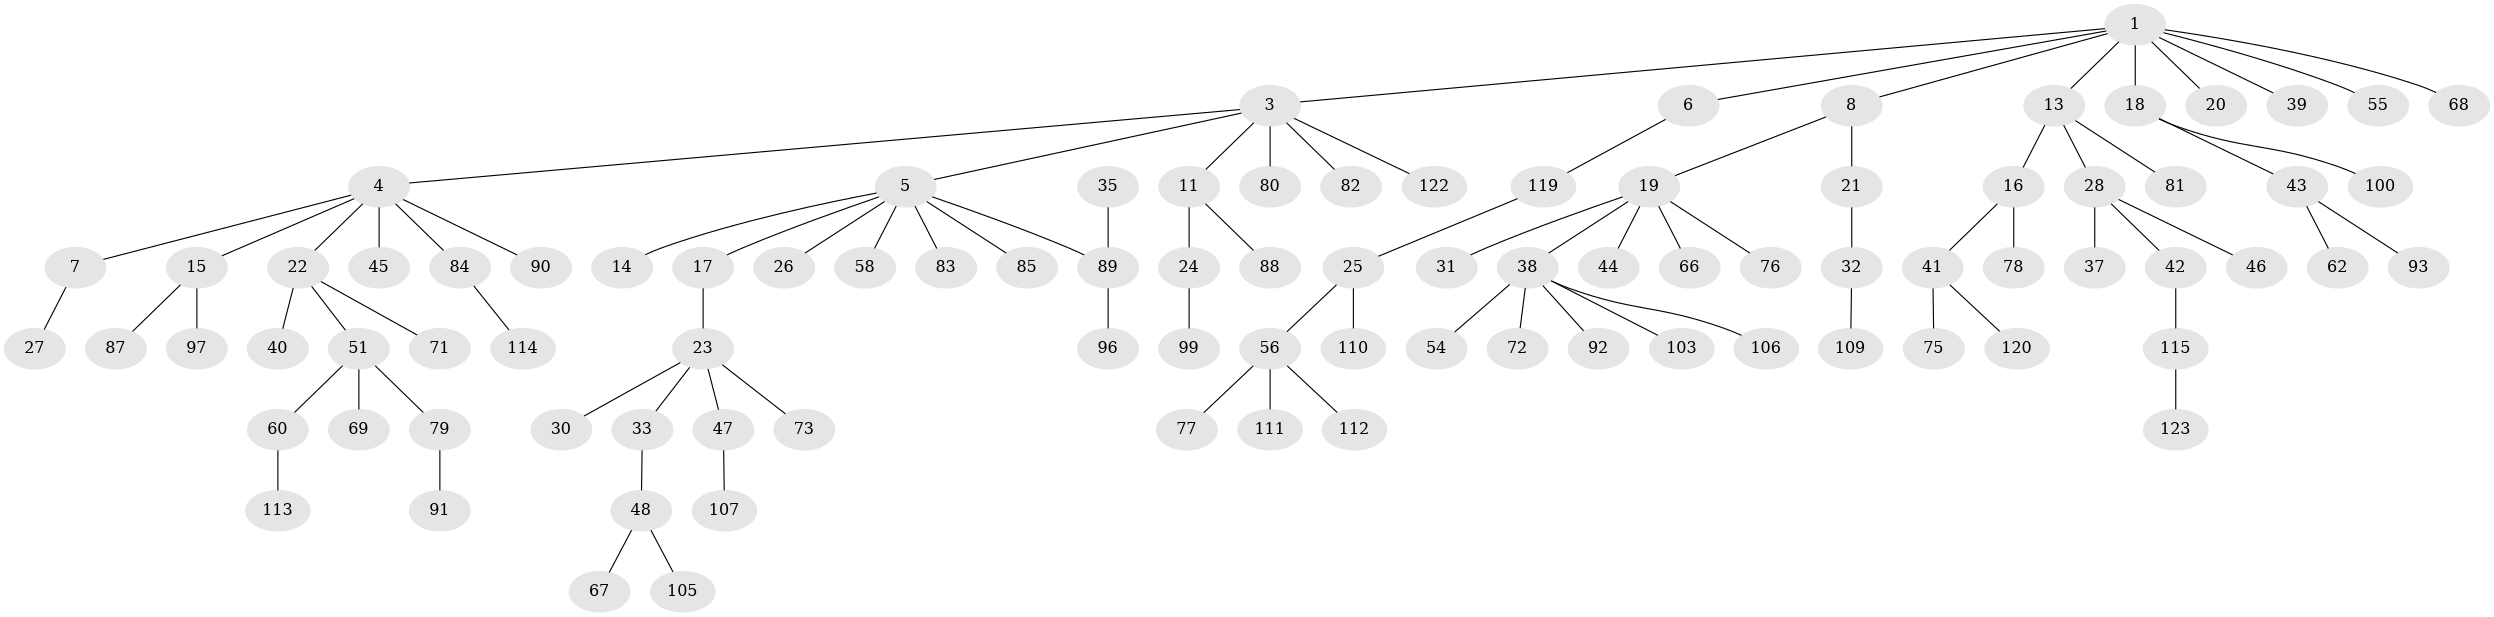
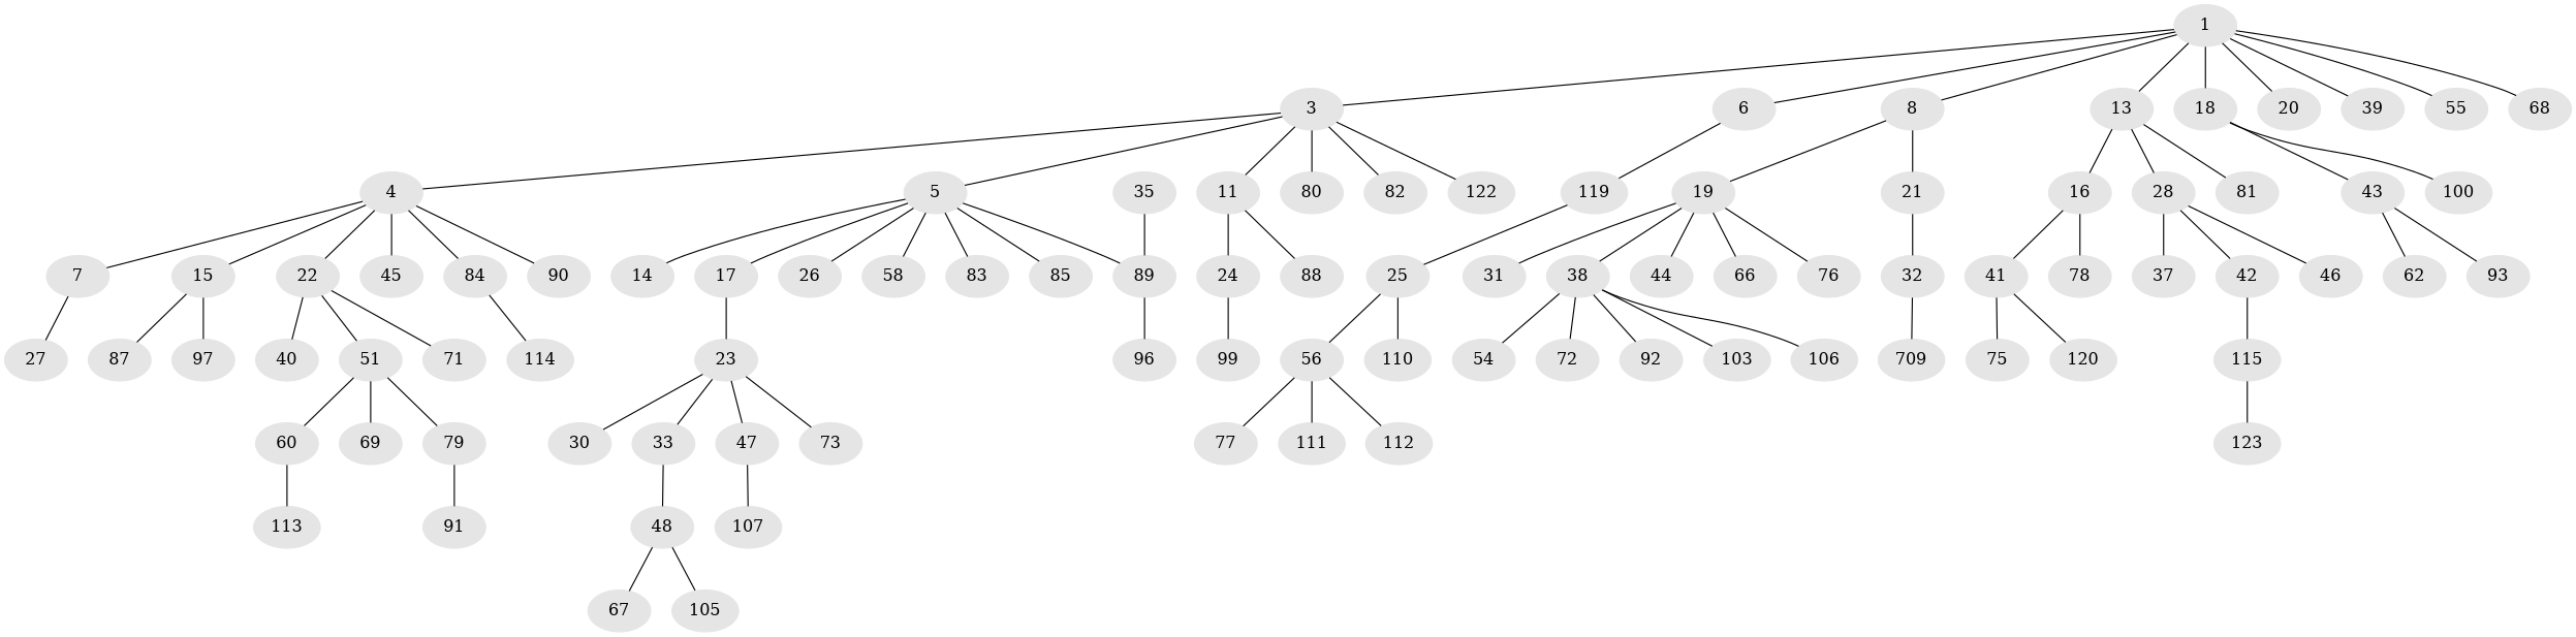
  graph {
    node [color=gray90 style=filled]
    1 [super="+2"]
    3 [super="+12"]
    6 [super="+10"]
    8 [super="+94"]
    13 [super="+117"]
    18
    20
    39
    55
    68
    4 [super="+63"]
    5 [super="+9"]
    11
    80 [super="+116"]
    82
    122
    119
    19 [super="+29"]
    21
    16 [super="+49"]
    28 [super="+53"]
    81
    43 [super="+57"]
    100
    7
    15 [super="+36"]
    22
    45 [super="+70"]
    84 [super="+95"]
    90
    14
    17
    26
    58 [super="+86"]
    83 [super="+121"]
    85
    89
    24 [super="+34"]
    88
    27
    87
    97 [super="+102"]
    40 [super="+127"]
    51 [super="+104"]
    71
    114
    23 [super="+128"]
    35 [super="+61"]
    56 [super="+59"]
    25
    110
    31
    38 [super="+98"]
    44
    66
    76
    32 [super="+50"]
    99
    41 [super="+52"]
    78
    37
    42 [super="+65"]
    46
    75
    120
    30
    33
    47
    73
    62
    93 [super="+125"]
    54
    72
    92
    103
    106 [super="+108"]
-   109 [super="+126"]
+   109 [super="+126" label=709]
    60 [super="+64"]
    69
    79
    48 [super="+74"]
    107 [super="+118"]
    77
    111
    112
    115
    67 [super="+101"]
    105
    96 [super="+124"]
    123
    113
    91
    1 -- 3
    1 -- 6
    1 -- 8
    1 -- 13
    1 -- 18
    1 -- 20
    1 -- 39
    1 -- 55
    1 -- 68
    3 -- 4
    3 -- 5
    3 -- 11
    3 -- 80
    3 -- 82
    3 -- 122
    6 -- 119
    8 -- 19
    8 -- 21
    13 -- 16
    13 -- 28
    13 -- 81
    18 -- 43
    18 -- 100
    4 -- 7
    4 -- 15
    4 -- 22
    4 -- 45
    4 -- 84
    4 -- 90
    5 -- 14
    5 -- 17
    5 -- 26
    5 -- 58
    5 -- 83
    5 -- 85
    5 -- 89
    11 -- 24
    11 -- 88
    119 -- 25
    19 -- 31
    19 -- 38
    19 -- 44
    19 -- 66
    19 -- 76
    21 -- 32
    16 -- 41
    16 -- 78
    28 -- 37
    28 -- 42
    28 -- 46
    43 -- 62
    43 -- 93
    7 -- 27
    15 -- 87
    15 -- 97
    22 -- 40
    22 -- 51
    22 -- 71
    84 -- 114
    17 -- 23
    89 -- 96
    24 -- 99
    51 -- 60
    51 -- 69
    51 -- 79
    23 -- 30
    23 -- 33
    23 -- 47
    23 -- 73
    35 -- 89
    56 -- 77
    56 -- 111
    56 -- 112
    25 -- 56
    25 -- 110
    38 -- 54
    38 -- 72
    38 -- 92
    38 -- 103
    38 -- 106
    32 -- 109
    41 -- 75
    41 -- 120
    42 -- 115
    33 -- 48
    47 -- 107
    60 -- 113
    79 -- 91
    48 -- 67
    48 -- 105
    115 -- 123
  }
